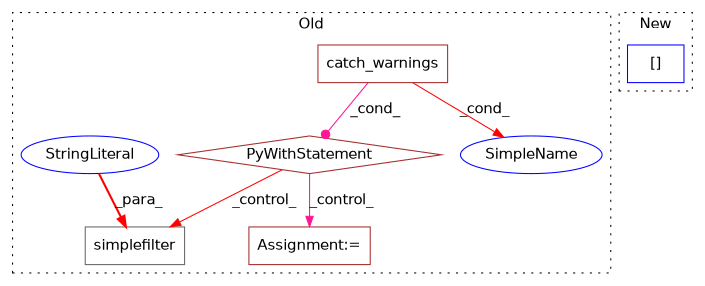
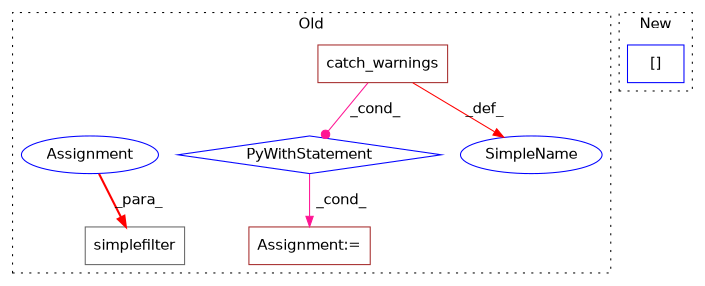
  digraph {
    fontname="DejaVu Sans"
    node [a=32 color=blue fontname="DejaVu Sans" shape=box]
    edge [arrowhead=normal color=red fontname="DejaVu Sans" style=solid]
    n1 [color=brown l=16 label=catch_warnings s=1198]
-   n2 [a=104 color=brown l="10,2" label=PyWithStatement s="1179,1214" shape=diamond]
+   n2 [a=104 l="10,2" label=PyWithStatement s="1179,1214" shape=diamond]
    n3 [color=gray40 l="13,1" label=simplefilter s="1233,1269"]
    n4 [a=42 label=SimpleName shape=ellipse]
-   n5 [a=45 l=8 label=StringLiteral s=1246 shape=ellipse]
+   n5 [a=45 l=8 label=Assignment s=1246 shape=ellipse]
    n6 [a=7 color=brown l=1 label="Assignment:=" s=1281]
    n7 [a=2 l="7,1" label="[]" s="1358,1376"]
    subgraph cluster_1 {
      label=Old
      style=dotted
      n1
      n2
      n3
      n4
      n5
      n6
    }
    subgraph cluster_2 {
      label=New
      style=dotted
      n7
    }
    n1 -> n2 [arrowhead=dot color=deeppink label=_cond_]
-   n1 -> n4 [label=_cond_]
-   n2 -> n3 [label=_control_]
-   n2 -> n6 [color=deeppink label=_control_]
+   n1 -> n4 [label=_def_]
+   n2 -> n6 [color=deeppink label=_cond_]
    n5 -> n3 [label=_para_ style=bold]
  }
